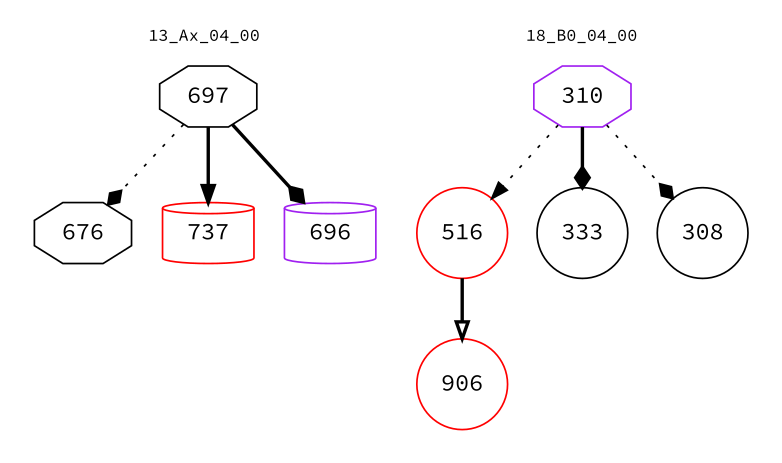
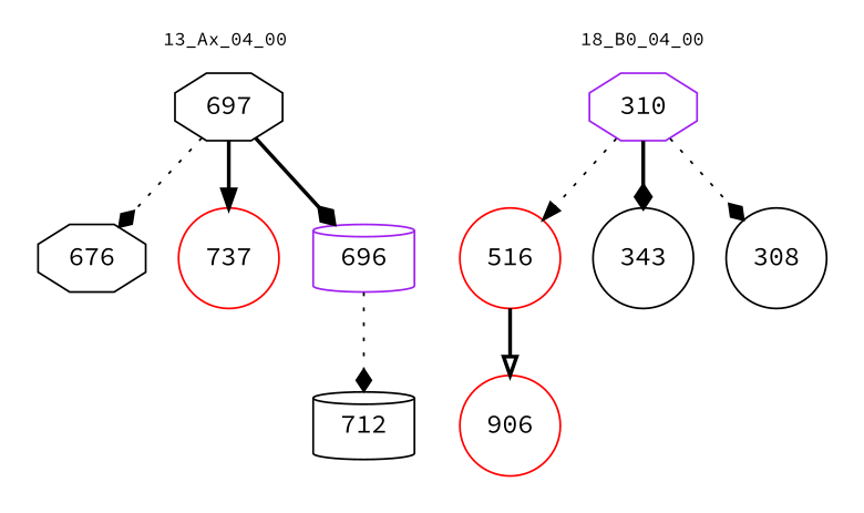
  digraph {
    fontname="Source Code Pro"
    node [color=black fontname="Source Code Pro" shape=circle]
    edge [arrowhead=diamond color=black fontname="Source Code Pro" style=dotted]
    n1 [label=697 shape=octagon]
    n2 [label=676 shape=octagon]
-   n3 [color=red label=737 shape=cylinder]
+   n3 [color=red label=737]
    n4 [color=purple label=696 shape=cylinder]
+   n5 [label=712 shape=cylinder]
    n6 [color=purple label=310 shape=octagon]
    n7 [color=red label=516]
-   n8 [label=333]
+   n8 [label=343]
    n9 [label=308]
    n10 [color=red label=906]
    subgraph cluster_1 {
      color=white
      fontsize=10
      label="13_Ax_04_00"
      n1
      n2
      n3
      n4
+     n5
    }
    subgraph cluster_2 {
      color=white
      fontsize=10
      label="18_B0_04_00"
      n6
      n7
      n8
      n9
      n10
    }
    n1 -> n2
    n1 -> n3 [arrowhead=normal style=bold]
    n1 -> n4 [style=bold]
+   n4 -> n5
    n6 -> n7 [arrowhead=normal]
    n6 -> n8 [style=bold]
    n6 -> n9
    n7 -> n10 [arrowhead=onormal style=bold]
  }
